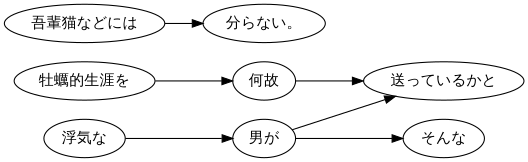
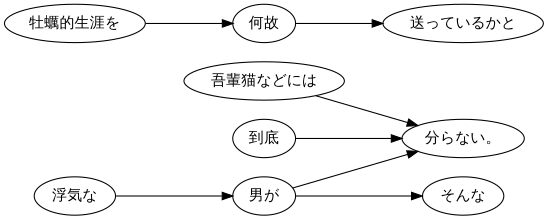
  digraph {
    fontname="Fira Sans"
    rankdir=LR
    node [fontname="Fira Sans"]
    edge [fontname="Fira Sans"]
    n1 [label="そんな"]
    n2 [label="男が"]
    n3 [label="送っているかと"]
    n4 [label="浮気な"]
    n5 [label="何故"]
    n6 [label="牡蠣的生涯を"]
    n7 [label="分らない。"]
    n8 [label="吾輩猫などには"]
+   n9 [label="到底"]
    n2 -> n1
-   n2 -> n3
+   n2 -> n7
    n4 -> n2
    n5 -> n3
    n6 -> n5
    n8 -> n7
+   n9 -> n7
  }
